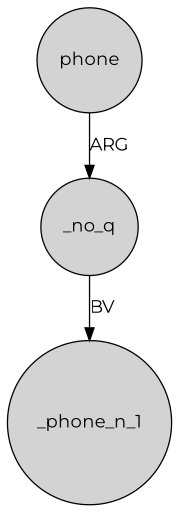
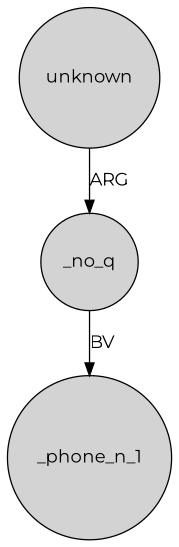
  digraph {
    fontname=Montserrat
    node [fontname=Montserrat shape=circle style=filled]
    edge [fontname=Montserrat]
    _no_q
    _phone_n_1
-   unknown [label=phone]
+   unknown
    _no_q -> _phone_n_1 [label=BV]
    unknown -> _no_q [label=ARG]
  }
